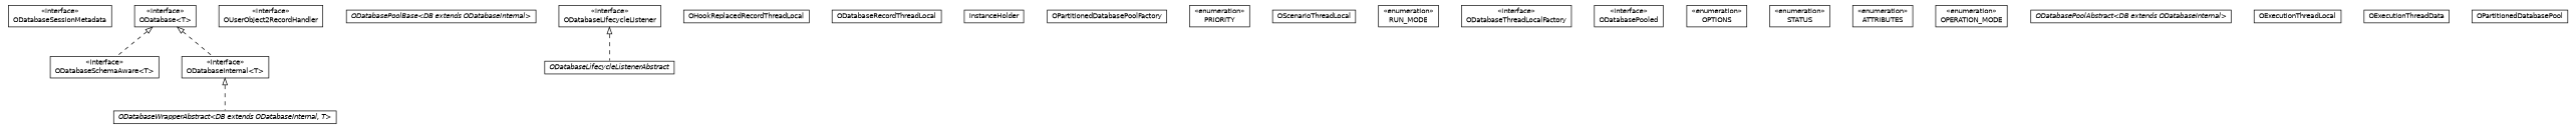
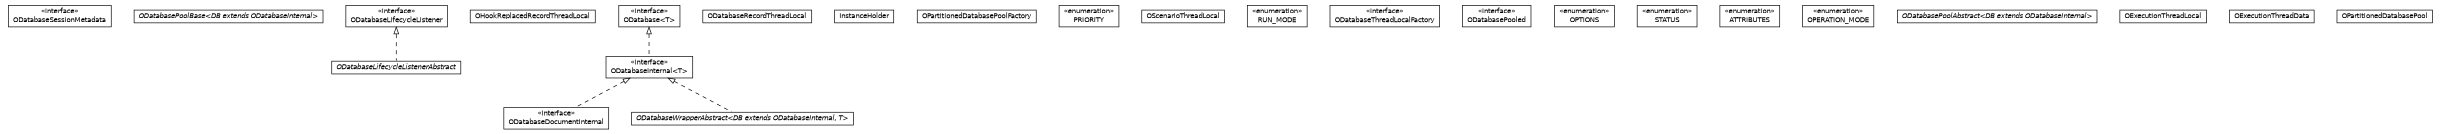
  digraph {
    nodesep=0.25
    ranksep=0.5
    node [fontcolor=black fontname=Helvetica fontsize=10.0 shape=plaintext]
    edge [arrowtail=empty dir=back fontname=Helvetica fontsize=10 headport=p labelfontname=Helvetica labelfontsize=10 style=dashed tailport=p]
    n1 [label=<<table title="com.orientechnologies.orient.core.db.ODatabaseSessionMetadata" border="0" cellborder="1" cellspacing="0" cellpadding="2" port="p" href="./ODatabaseSessionMetadata.html"> 		<tr><td><table border="0" cellspacing="0" cellpadding="1"> <tr><td align="center" balign="center"> &#171;interface&#187; </td></tr> <tr><td align="center" balign="center"> ODatabaseSessionMetadata </td></tr> 		</table></td></tr> 		</table>>]
-   n2 [label=<<table title="com.orientechnologies.orient.core.db.ODatabaseSchemaAware" border="0" cellborder="1" cellspacing="0" cellpadding="2" port="p" href="./ODatabaseSchemaAware.html"> 		<tr><td><table border="0" cellspacing="0" cellpadding="1"> <tr><td align="center" balign="center"> &#171;interface&#187; </td></tr> <tr><td align="center" balign="center"> ODatabaseSchemaAware&lt;T&gt; </td></tr> 		</table></td></tr> 		</table>>]
-   n3 [label=<<table title="com.orientechnologies.orient.core.db.OUserObject2RecordHandler" border="0" cellborder="1" cellspacing="0" cellpadding="2" port="p" href="./OUserObject2RecordHandler.html"> 		<tr><td><table border="0" cellspacing="0" cellpadding="1"> <tr><td align="center" balign="center"> &#171;interface&#187; </td></tr> <tr><td align="center" balign="center"> OUserObject2RecordHandler </td></tr> 		</table></td></tr> 		</table>>]
    n4 [label=<<table title="com.orientechnologies.orient.core.db.ODatabasePoolBase" border="0" cellborder="1" cellspacing="0" cellpadding="2" port="p" href="./ODatabasePoolBase.html"> 		<tr><td><table border="0" cellspacing="0" cellpadding="1"> <tr><td align="center" balign="center"><font face="Helvetica-Oblique"> ODatabasePoolBase&lt;DB extends ODatabaseInternal&gt; </font></td></tr> 		</table></td></tr> 		</table>>]
    n5 [label=<<table title="com.orientechnologies.orient.core.db.ODatabaseLifecycleListenerAbstract" border="0" cellborder="1" cellspacing="0" cellpadding="2" port="p" href="./ODatabaseLifecycleListenerAbstract.html"> 		<tr><td><table border="0" cellspacing="0" cellpadding="1"> <tr><td align="center" balign="center"><font face="Helvetica-Oblique"> ODatabaseLifecycleListenerAbstract </font></td></tr> 		</table></td></tr> 		</table>>]
    n6 [label=<<table title="com.orientechnologies.orient.core.db.OHookReplacedRecordThreadLocal" border="0" cellborder="1" cellspacing="0" cellpadding="2" port="p" href="./OHookReplacedRecordThreadLocal.html"> 		<tr><td><table border="0" cellspacing="0" cellpadding="1"> <tr><td align="center" balign="center"> OHookReplacedRecordThreadLocal </td></tr> 		</table></td></tr> 		</table>>]
+   n7 [label=<<table title="com.orientechnologies.orient.core.db.ODatabaseDocumentInternal" border="0" cellborder="1" cellspacing="0" cellpadding="2" port="p" href="./ODatabaseDocumentInternal.html"> 		<tr><td><table border="0" cellspacing="0" cellpadding="1"> <tr><td align="center" balign="center"> &#171;interface&#187; </td></tr> <tr><td align="center" balign="center"> ODatabaseDocumentInternal </td></tr> 		</table></td></tr> 		</table>>]
    n8 [label=<<table title="com.orientechnologies.orient.core.db.ODatabaseRecordThreadLocal" border="0" cellborder="1" cellspacing="0" cellpadding="2" port="p" href="./ODatabaseRecordThreadLocal.html"> 		<tr><td><table border="0" cellspacing="0" cellpadding="1"> <tr><td align="center" balign="center"> ODatabaseRecordThreadLocal </td></tr> 		</table></td></tr> 		</table>>]
    n9 [label=<<table title="com.orientechnologies.orient.core.db.ODatabaseRecordThreadLocal.InstanceHolder" border="0" cellborder="1" cellspacing="0" cellpadding="2" port="p" href="./ODatabaseRecordThreadLocal.InstanceHolder.html"> 		<tr><td><table border="0" cellspacing="0" cellpadding="1"> <tr><td align="center" balign="center"> InstanceHolder </td></tr> 		</table></td></tr> 		</table>>]
    n10 [label=<<table title="com.orientechnologies.orient.core.db.OPartitionedDatabasePoolFactory" border="0" cellborder="1" cellspacing="0" cellpadding="2" port="p" href="./OPartitionedDatabasePoolFactory.html"> 		<tr><td><table border="0" cellspacing="0" cellpadding="1"> <tr><td align="center" balign="center"> OPartitionedDatabasePoolFactory </td></tr> 		</table></td></tr> 		</table>>]
    n11 [label=<<table title="com.orientechnologies.orient.core.db.ODatabaseLifecycleListener" border="0" cellborder="1" cellspacing="0" cellpadding="2" port="p" href="./ODatabaseLifecycleListener.html"> 		<tr><td><table border="0" cellspacing="0" cellpadding="1"> <tr><td align="center" balign="center"> &#171;interface&#187; </td></tr> <tr><td align="center" balign="center"> ODatabaseLifecycleListener </td></tr> 		</table></td></tr> 		</table>>]
    n12 [label=<<table title="com.orientechnologies.orient.core.db.ODatabaseLifecycleListener.PRIORITY" border="0" cellborder="1" cellspacing="0" cellpadding="2" port="p" href="./ODatabaseLifecycleListener.PRIORITY.html"> 		<tr><td><table border="0" cellspacing="0" cellpadding="1"> <tr><td align="center" balign="center"> &#171;enumeration&#187; </td></tr> <tr><td align="center" balign="center"> PRIORITY </td></tr> 		</table></td></tr> 		</table>>]
    n13 [label=<<table title="com.orientechnologies.orient.core.db.OScenarioThreadLocal" border="0" cellborder="1" cellspacing="0" cellpadding="2" port="p" href="./OScenarioThreadLocal.html"> 		<tr><td><table border="0" cellspacing="0" cellpadding="1"> <tr><td align="center" balign="center"> OScenarioThreadLocal </td></tr> 		</table></td></tr> 		</table>>]
    n14 [label=<<table title="com.orientechnologies.orient.core.db.OScenarioThreadLocal.RUN_MODE" border="0" cellborder="1" cellspacing="0" cellpadding="2" port="p" href="./OScenarioThreadLocal.RUN_MODE.html"> 		<tr><td><table border="0" cellspacing="0" cellpadding="1"> <tr><td align="center" balign="center"> &#171;enumeration&#187; </td></tr> <tr><td align="center" balign="center"> RUN_MODE </td></tr> 		</table></td></tr> 		</table>>]
    n15 [label=<<table title="com.orientechnologies.orient.core.db.ODatabaseWrapperAbstract" border="0" cellborder="1" cellspacing="0" cellpadding="2" port="p" href="./ODatabaseWrapperAbstract.html"> 		<tr><td><table border="0" cellspacing="0" cellpadding="1"> <tr><td align="center" balign="center"><font face="Helvetica-Oblique"> ODatabaseWrapperAbstract&lt;DB extends ODatabaseInternal, T&gt; </font></td></tr> 		</table></td></tr> 		</table>>]
    n16 [label=<<table title="com.orientechnologies.orient.core.db.ODatabaseThreadLocalFactory" border="0" cellborder="1" cellspacing="0" cellpadding="2" port="p" href="./ODatabaseThreadLocalFactory.html"> 		<tr><td><table border="0" cellspacing="0" cellpadding="1"> <tr><td align="center" balign="center"> &#171;interface&#187; </td></tr> <tr><td align="center" balign="center"> ODatabaseThreadLocalFactory </td></tr> 		</table></td></tr> 		</table>>]
    n17 [label=<<table title="com.orientechnologies.orient.core.db.ODatabasePooled" border="0" cellborder="1" cellspacing="0" cellpadding="2" port="p" href="./ODatabasePooled.html"> 		<tr><td><table border="0" cellspacing="0" cellpadding="1"> <tr><td align="center" balign="center"> &#171;interface&#187; </td></tr> <tr><td align="center" balign="center"> ODatabasePooled </td></tr> 		</table></td></tr> 		</table>>]
    n18 [label=<<table title="com.orientechnologies.orient.core.db.ODatabaseInternal" border="0" cellborder="1" cellspacing="0" cellpadding="2" port="p" href="./ODatabaseInternal.html"> 		<tr><td><table border="0" cellspacing="0" cellpadding="1"> <tr><td align="center" balign="center"> &#171;interface&#187; </td></tr> <tr><td align="center" balign="center"> ODatabaseInternal&lt;T&gt; </td></tr> 		</table></td></tr> 		</table>>]
    n19 [label=<<table title="com.orientechnologies.orient.core.db.ODatabase" border="0" cellborder="1" cellspacing="0" cellpadding="2" port="p" href="./ODatabase.html"> 		<tr><td><table border="0" cellspacing="0" cellpadding="1"> <tr><td align="center" balign="center"> &#171;interface&#187; </td></tr> <tr><td align="center" balign="center"> ODatabase&lt;T&gt; </td></tr> 		</table></td></tr> 		</table>>]
    n20 [label=<<table title="com.orientechnologies.orient.core.db.ODatabase.OPTIONS" border="0" cellborder="1" cellspacing="0" cellpadding="2" port="p" href="./ODatabase.OPTIONS.html"> 		<tr><td><table border="0" cellspacing="0" cellpadding="1"> <tr><td align="center" balign="center"> &#171;enumeration&#187; </td></tr> <tr><td align="center" balign="center"> OPTIONS </td></tr> 		</table></td></tr> 		</table>>]
    n21 [label=<<table title="com.orientechnologies.orient.core.db.ODatabase.STATUS" border="0" cellborder="1" cellspacing="0" cellpadding="2" port="p" href="./ODatabase.STATUS.html"> 		<tr><td><table border="0" cellspacing="0" cellpadding="1"> <tr><td align="center" balign="center"> &#171;enumeration&#187; </td></tr> <tr><td align="center" balign="center"> STATUS </td></tr> 		</table></td></tr> 		</table>>]
    n22 [label=<<table title="com.orientechnologies.orient.core.db.ODatabase.ATTRIBUTES" border="0" cellborder="1" cellspacing="0" cellpadding="2" port="p" href="./ODatabase.ATTRIBUTES.html"> 		<tr><td><table border="0" cellspacing="0" cellpadding="1"> <tr><td align="center" balign="center"> &#171;enumeration&#187; </td></tr> <tr><td align="center" balign="center"> ATTRIBUTES </td></tr> 		</table></td></tr> 		</table>>]
    n23 [label=<<table title="com.orientechnologies.orient.core.db.ODatabase.OPERATION_MODE" border="0" cellborder="1" cellspacing="0" cellpadding="2" port="p" href="./ODatabase.OPERATION_MODE.html"> 		<tr><td><table border="0" cellspacing="0" cellpadding="1"> <tr><td align="center" balign="center"> &#171;enumeration&#187; </td></tr> <tr><td align="center" balign="center"> OPERATION_MODE </td></tr> 		</table></td></tr> 		</table>>]
    n24 [label=<<table title="com.orientechnologies.orient.core.db.ODatabasePoolAbstract" border="0" cellborder="1" cellspacing="0" cellpadding="2" port="p" href="./ODatabasePoolAbstract.html"> 		<tr><td><table border="0" cellspacing="0" cellpadding="1"> <tr><td align="center" balign="center"><font face="Helvetica-Oblique"> ODatabasePoolAbstract&lt;DB extends ODatabaseInternal&gt; </font></td></tr> 		</table></td></tr> 		</table>>]
    n25 [label=<<table title="com.orientechnologies.orient.core.db.OExecutionThreadLocal" border="0" cellborder="1" cellspacing="0" cellpadding="2" port="p" href="./OExecutionThreadLocal.html"> 		<tr><td><table border="0" cellspacing="0" cellpadding="1"> <tr><td align="center" balign="center"> OExecutionThreadLocal </td></tr> 		</table></td></tr> 		</table>>]
    n26 [label=<<table title="com.orientechnologies.orient.core.db.OExecutionThreadLocal.OExecutionThreadData" border="0" cellborder="1" cellspacing="0" cellpadding="2" port="p" href="./OExecutionThreadLocal.OExecutionThreadData.html"> 		<tr><td><table border="0" cellspacing="0" cellpadding="1"> <tr><td align="center" balign="center"> OExecutionThreadData </td></tr> 		</table></td></tr> 		</table>>]
    n27 [label=<<table title="com.orientechnologies.orient.core.db.OPartitionedDatabasePool" border="0" cellborder="1" cellspacing="0" cellpadding="2" port="p" href="./OPartitionedDatabasePool.html"> 		<tr><td><table border="0" cellspacing="0" cellpadding="1"> <tr><td align="center" balign="center"> OPartitionedDatabasePool </td></tr> 		</table></td></tr> 		</table>>]
    n11 -> n5
+   n18 -> n7
    n18 -> n15
-   n19 -> n2
    n19 -> n18
  }
